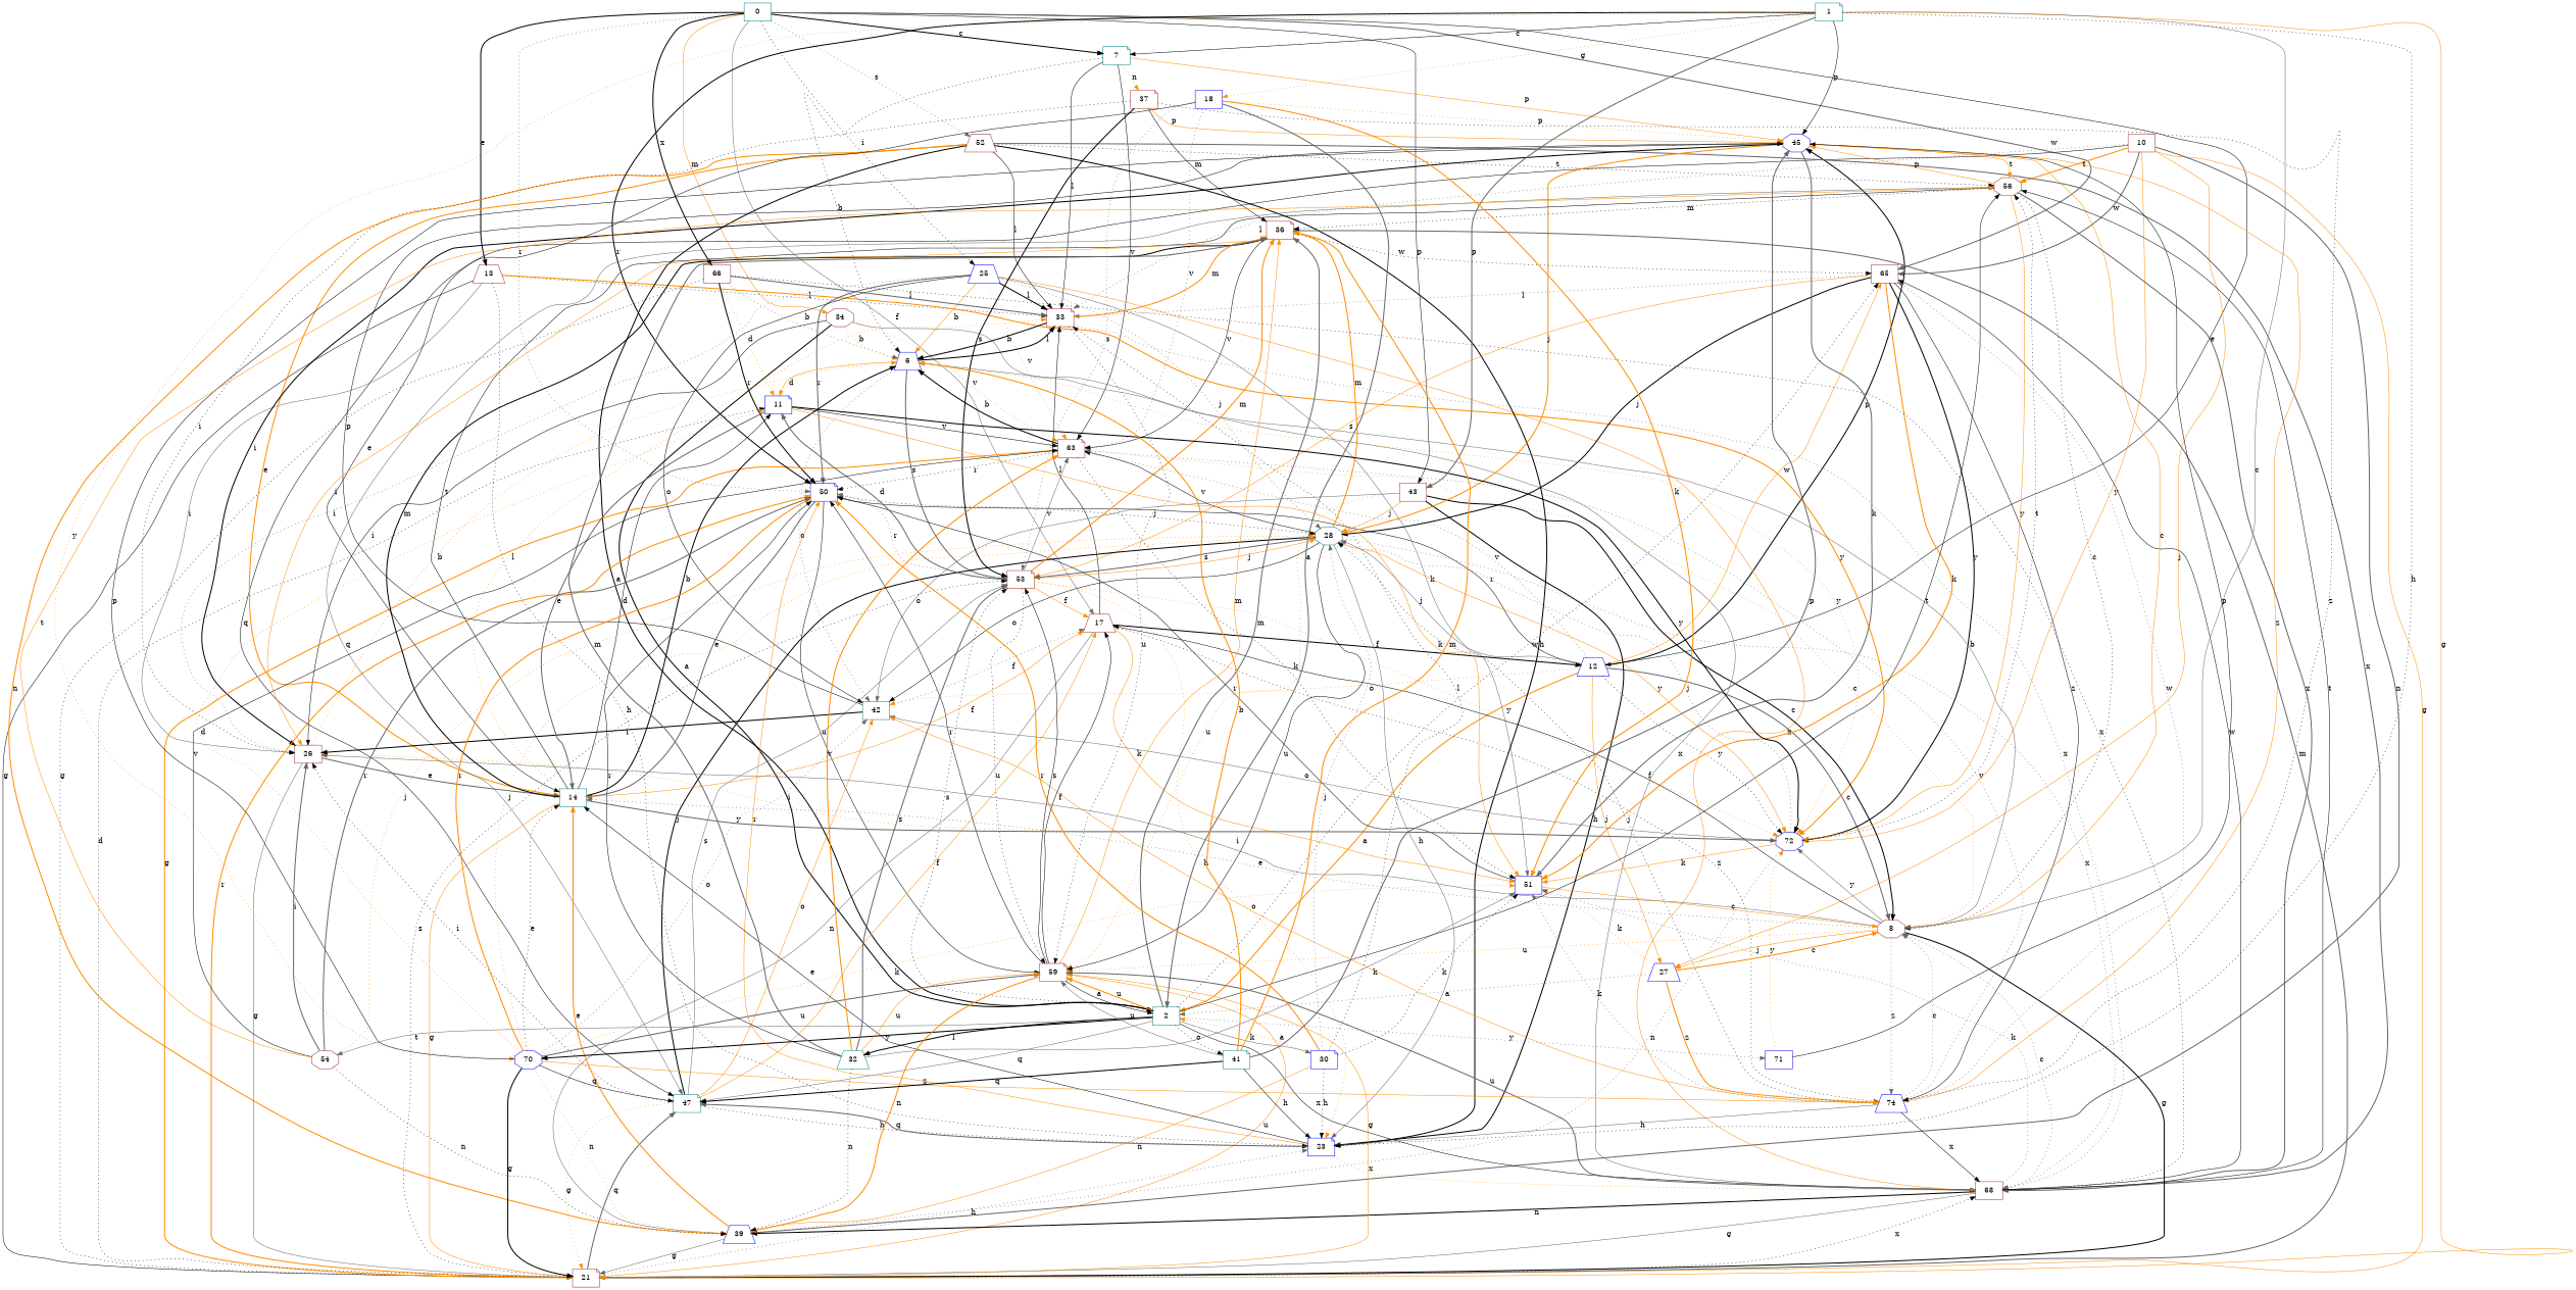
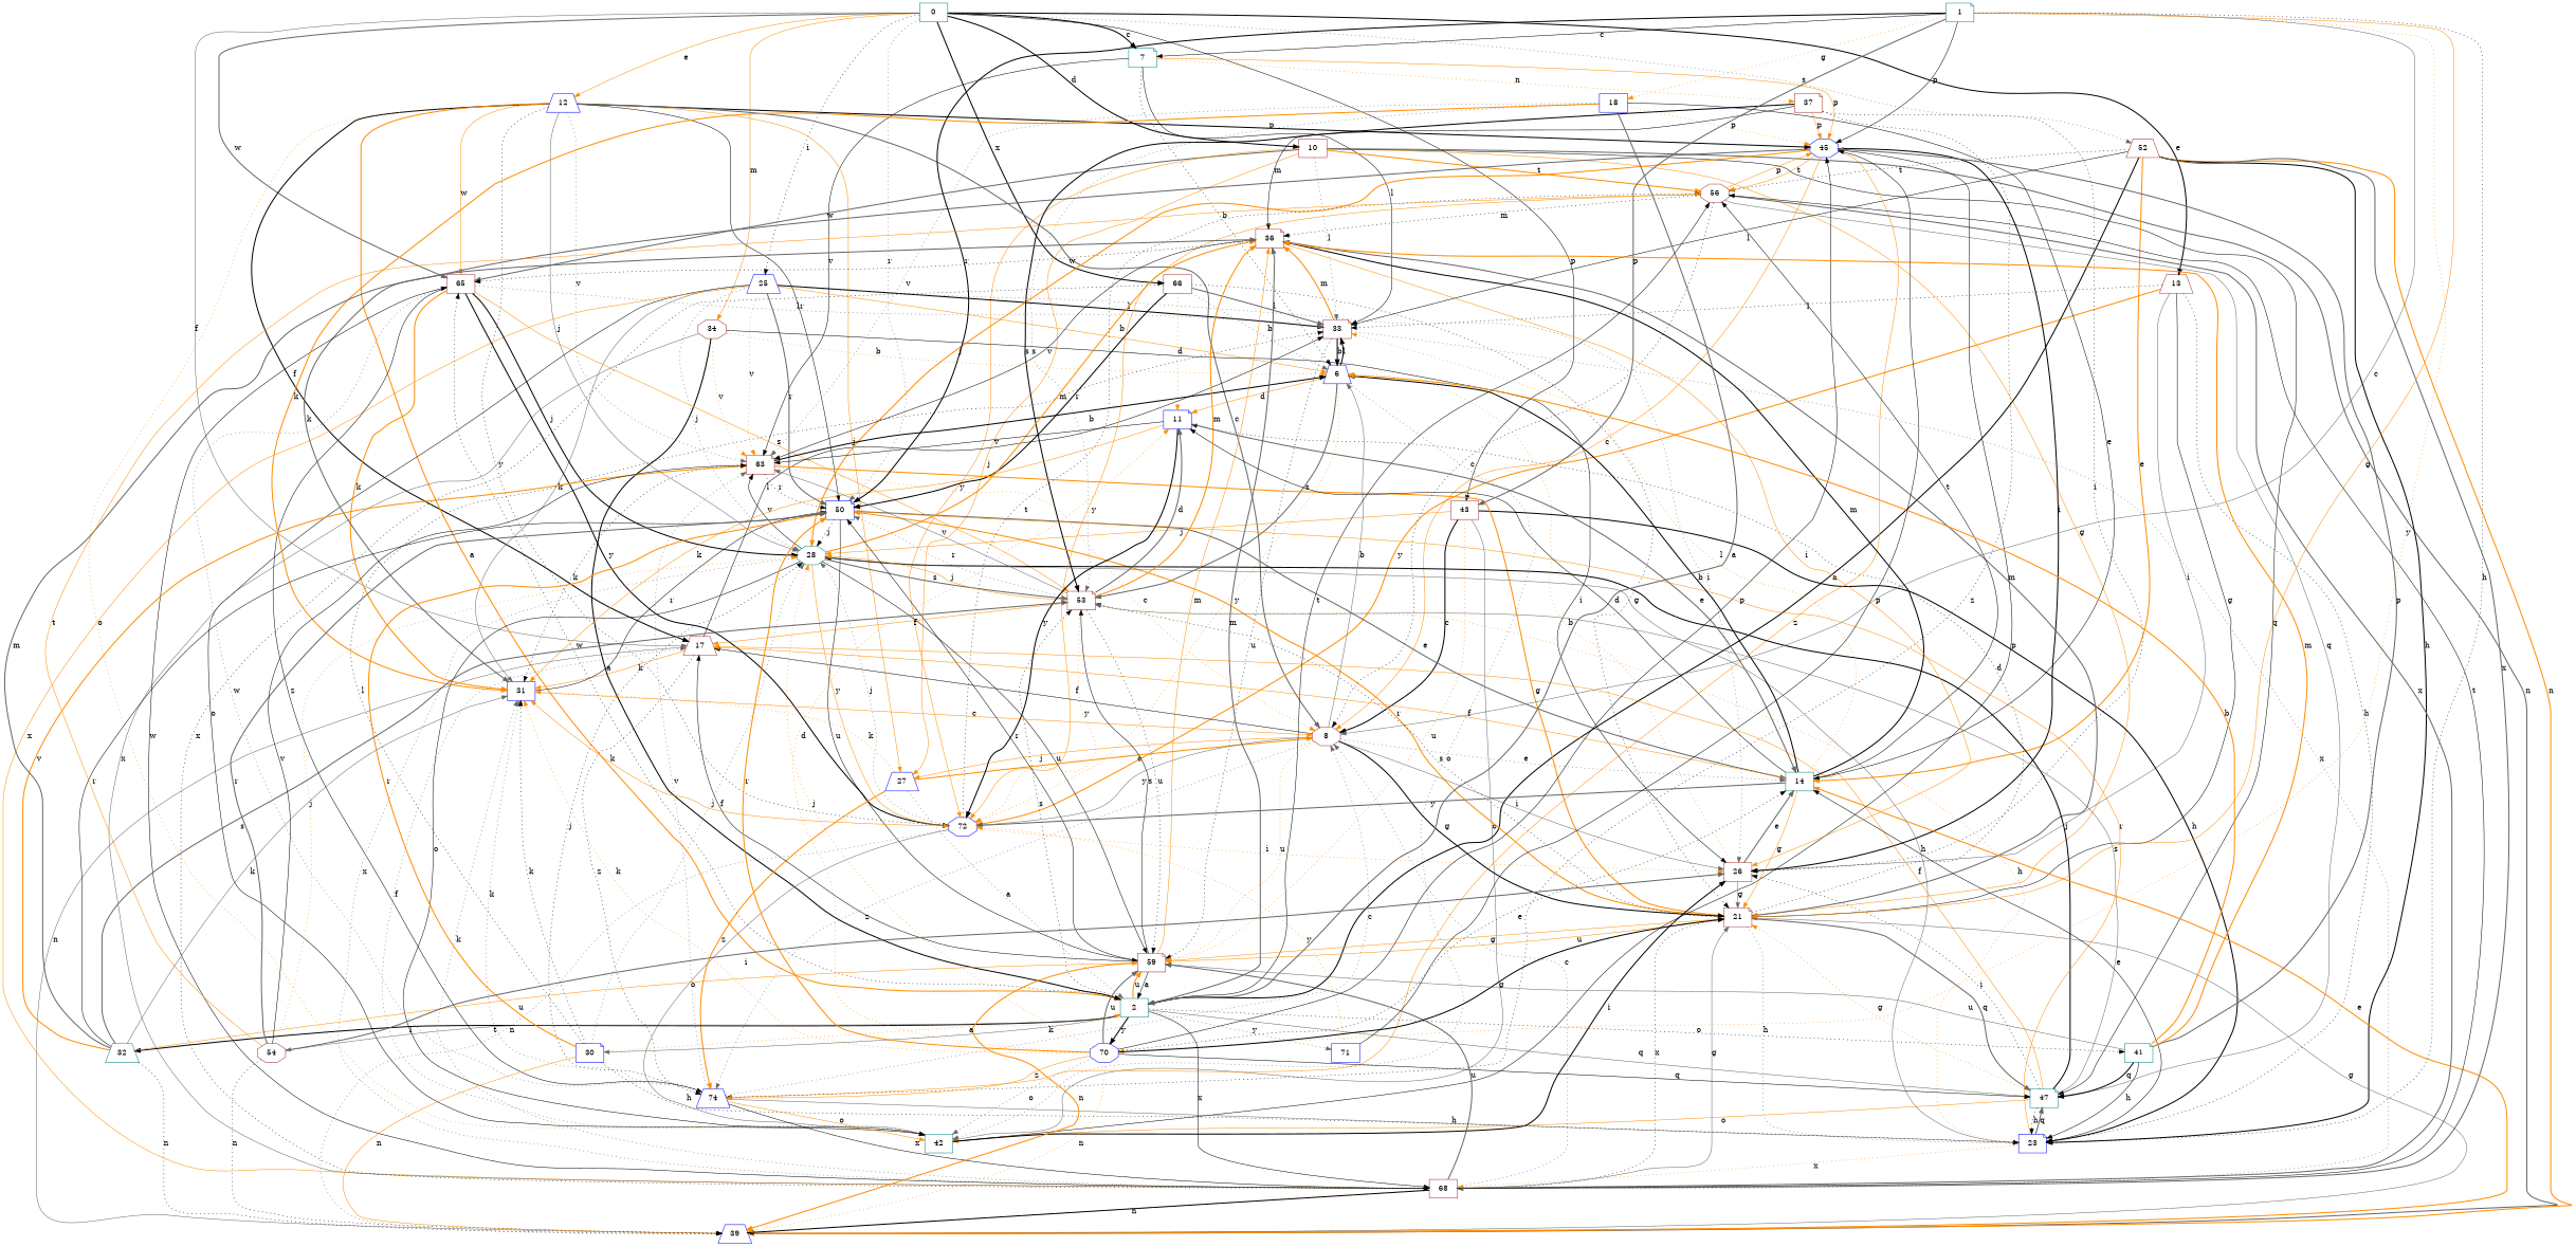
  strict digraph {
    node [color=brown shape=note]
    edge [color=black style=solid]
    0 [color=teal shape=box]
    7 [color=teal]
    10 [shape=box]
    12 [color=blue shape=trapezium]
    13 [shape=trapezium]
    17 [shape=trapezium]
    25 [color=blue shape=trapezium]
    34 [shape=octagon]
    43 [shape=box]
    50 [color=blue]
    52 [shape=trapezium]
    65 [shape=box]
    66 [shape=box]
    45 [color=blue shape=octagon]
    6 [color=blue shape=trapezium]
    33
    37
    63
    21
    47 [color=teal]
    56 [shape=octagon]
    72 [color=blue shape=octagon]
    27 [color=blue shape=trapezium]
    39 [color=blue shape=trapezium]
    8 [shape=octagon]
    2 [color=teal shape=box]
    42 [color=teal shape=box]
    28 [color=teal shape=octagon]
    23 [color=blue]
    26 [shape=box]
    74 [color=blue shape=trapezium]
-   31 [color=blue shape=box label=51]
+   31 [color=blue shape=box]
    68 [shape=box]
    59
    14 [color=teal shape=box]
    53
    11 [color=blue]
    1 [color=teal]
    18 [color=blue shape=box]
    70 [color=blue shape=octagon]
    36
    30 [color=blue]
    32 [color=teal shape=trapezium]
    41 [color=teal]
    54 [shape=octagon]
    71 [color=blue shape=box]
    0 -> 7 [label=c style=bold]
-   0 -> 12 [label=e]
+   0 -> 10 [label=d style=bold]
+   0 -> 12 [color=darkorange label=e]
    0 -> 13 [label=e style=bold]
    0 -> 17 [color=gray40 label=f]
    0 -> 25 [label=i style=dotted]
    0 -> 34 [color=darkorange label=m]
    0 -> 43 [label=p]
    0 -> 50 [color=gray40 label=r style=dotted]
    0 -> 52 [color=gray40 label=s style=dotted]
    0 -> 65 [color=gray40 label=w style=bold]
    0 -> 66 [label=x style=bold]
    7 -> 45 [color=darkorange label=p]
    7 -> 6 [label=b style=dotted]
    7 -> 33 [label=l]
    7 -> 37 [color=darkorange label=n style=dotted]
    7 -> 63 [label=v]
    10 -> 65 [color=gray40 label=w style=bold]
    10 -> 33 [color=gray40 label=l style=dotted]
    10 -> 21 [color=darkorange label=g]
    10 -> 47 [label=q]
    10 -> 56 [color=darkorange label=t style=bold]
    10 -> 72 [color=darkorange label=y]
    10 -> 27 [color=darkorange label=j]
    10 -> 39 [color=gray40 label=n style=bold]
-   17 -> 12 [label=f style=bold]
+   12 -> 17 [label=f style=bold]
    12 -> 50 [label=r]
    12 -> 65 [color=darkorange label=w]
    12 -> 45 [label=p style=bold]
    12 -> 63 [color=gray40 label=v style=dotted]
    12 -> 72 [label=y style=dotted]
    12 -> 27 [color=darkorange label=j]
    12 -> 8 [color=gray40 label=c style=bold]
    12 -> 2 [color=darkorange label=a style=bold]
    12 -> 42 [color=darkorange label=o style=dotted]
    12 -> 28 [color=gray40 label=j]
    13 -> 33 [label=l style=dotted]
    13 -> 21 [label=g]
    13 -> 72 [color=darkorange label=y style=bold]
    13 -> 23 [label=h style=dotted]
    13 -> 26 [color=gray40 label=i]
    17 -> 33 [label=l]
    17 -> 39 [color=gray40 label=n]
    17 -> 74 [label=z style=dotted]
    17 -> 31 [color=darkorange label=k]
    25 -> 50 [color=gray40 label=r style=bold]
    25 -> 6 [color=darkorange label=b]
    25 -> 33 [label=l style=bold]
    25 -> 63 [color=darkorange label=v style=dotted]
    25 -> 42 [label=o]
    25 -> 28 [color=gray40 label=j style=dotted]
    25 -> 26 [color=gray40 label=i style=dotted]
    25 -> 31 [color=gray40 label=k]
    25 -> 68 [color=darkorange label=x]
    34 -> 6 [color=darkorange label=b style=dotted]
    34 -> 63 [color=darkorange label=v style=dotted]
    34 -> 2 [label=a style=bold]
    34 -> 26 [label=i]
    34 -> 68 [color=gray40 label=x]
    43 -> 8 [label=c style=bold]
    43 -> 42 [color=gray40 label=o]
    43 -> 28 [color=darkorange label=j]
    43 -> 23 [label=h style=bold]
    43 -> 59 [color=darkorange label=u style=dotted]
    50 -> 28 [label=j style=dotted]
    50 -> 59 [label=u]
    50 -> 14 [color=gray40 label=e style=bold]
    52 -> 33 [label=l]
    52 -> 56 [label=t style=dotted]
    52 -> 39 [color=darkorange label=n style=bold]
    52 -> 2 [label=a style=bold]
    52 -> 23 [label=h style=bold]
    52 -> 68 [color=gray40 label=x style=bold]
    52 -> 14 [color=darkorange label=e style=bold]
    65 -> 33 [color=gray40 label=l style=dotted]
    65 -> 72 [label=y style=bold]
    65 -> 28 [label=j style=bold]
    65 -> 74 [label=z]
    65 -> 31 [color=darkorange label=k style=bold]
    65 -> 53 [color=darkorange label=s]
    66 -> 50 [label=r style=bold]
    66 -> 6 [color=gray40 label=b style=dotted]
    66 -> 33 [color=gray40 label=l style=bold]
    66 -> 21 [label=g style=dotted]
    66 -> 68 [label=x style=dotted]
    66 -> 11 [color=darkorange label=d style=dotted]
    45 -> 56 [color=darkorange label=t]
    45 -> 8 [color=darkorange label=c]
    45 -> 28 [color=darkorange label=j style=bold]
    45 -> 26 [label=i style=bold]
    45 -> 74 [color=darkorange label=z]
    45 -> 31 [color=gray40 label=k style=bold]
    6 -> 33 [label=l style=bold]
    6 -> 72 [color=darkorange label=y style=dotted]
    6 -> 42 [color=gray40 label=o style=dotted]
    6 -> 53 [color=gray40 label=s style=bold]
    6 -> 11 [color=darkorange label=d]
    33 -> 6 [label=b style=bold]
    33 -> 68 [color=gray40 label=x style=dotted]
    33 -> 59 [label=u style=dotted]
    33 -> 36 [color=darkorange label=m style=bold]
    37 -> 45 [color=darkorange label=p]
    37 -> 26 [label=i style=dotted]
    37 -> 74 [label=z style=dotted]
    37 -> 53 [label=s style=bold]
    37 -> 36 [label=m]
    63 -> 50 [label=r style=dotted]
    63 -> 6 [label=b style=bold]
    63 -> 21 [color=darkorange label=g style=bold]
    63 -> 8 [color=darkorange label=c style=dotted]
    63 -> 31 [label=k style=dotted]
    21 -> 50 [color=darkorange label=r style=bold]
    21 -> 47 [color=gray40 label=q style=bold]
    21 -> 23 [color=gray40 label=h style=dotted]
    21 -> 68 [label=x style=dotted]
    21 -> 59 [color=darkorange label=u]
    21 -> 53 [label=s style=dotted]
    21 -> 11 [label=d style=dotted]
    21 -> 36 [color=gray40 label=m style=bold]
    47 -> 17 [color=darkorange label=f]
    47 -> 21 [color=darkorange label=g style=dotted]
    47 -> 42 [color=darkorange label=o]
    47 -> 28 [label=j style=bold]
    47 -> 23 [label=h style=dotted]
    47 -> 26 [label=i style=dotted]
    47 -> 53 [color=gray40 label=s]
    56 -> 45 [color=darkorange label=p]
    56 -> 47 [color=gray40 label=q]
    56 -> 72 [color=darkorange label=y]
    56 -> 8 [label=c style=dotted]
    56 -> 68 [color=gray40 label=x style=bold]
    56 -> 36 [label=m style=dotted]
    72 -> 56 [label=t style=dotted]
    72 -> 39 [color=gray40 label=n style=dotted]
    72 -> 42 [color=gray40 label=o]
    72 -> 28 [color=gray40 label=j style=dotted]
    72 -> 26 [color=darkorange label=i style=dotted]
    72 -> 31 [color=darkorange label=k]
    27 -> 8 [color=darkorange label=c style=bold]
    27 -> 2 [color=gray40 label=a style=dotted]
    27 -> 74 [color=darkorange label=z style=bold]
    27 -> 31 [color=darkorange label=k style=dotted]
    39 -> 21 [color=gray40 label=g]
    39 -> 14 [color=darkorange label=e style=bold]
    8 -> 17 [label=f]
    8 -> 6 [color=gray40 label=b]
    8 -> 21 [label=g style=bold]
    8 -> 72 [color=gray40 label=y]
    8 -> 27 [color=darkorange label=j]
    8 -> 26 [color=gray40 label=i]
    8 -> 74 [color=gray40 label=z style=dotted]
    8 -> 59 [color=darkorange label=u style=dotted]
    8 -> 14 [color=gray40 label=e style=dotted]
    2 -> 65 [label=w style=dotted]
    2 -> 47 [color=gray40 label=q]
    2 -> 56 [label=t]
    2 -> 68 [label=x]
    2 -> 59 [color=darkorange label=u style=bold]
    2 -> 53 [label=s style=dotted]
    2 -> 70 [label=y style=bold]
    2 -> 36 [color=gray40 label=m style=bold]
    2 -> 30 [color=gray40 label=k]
    2 -> 32 [label=l style=bold]
    2 -> 41 [label=o style=dotted]
    2 -> 54 [color=gray40 label=t]
    2 -> 71 [color=gray40 label=y style=dotted]
    42 -> 17 [color=gray40 label=f style=dotted]
    42 -> 45 [label=p]
    42 -> 26 [label=i style=bold]
    28 -> 63 [label=v]
    28 -> 72 [color=darkorange label=y]
    28 -> 42 [label=o]
    28 -> 23 [color=gray40 label=h]
    28 -> 68 [color=gray40 label=x style=dotted]
    28 -> 59 [label=u]
    28 -> 53 [color=gray40 label=s style=bold]
    28 -> 36 [color=darkorange label=m style=bold]
    23 -> 50 [color=darkorange label=r]
    23 -> 47 [color=gray40 label=q style=bold]
    23 -> 68 [color=darkorange label=x style=dotted]
    23 -> 14 [label=e]
    26 -> 6 [color=darkorange label=b style=dotted]
    26 -> 21 [color=gray40 label=g]
    26 -> 14 [color=gray40 label=e style=bold]
    74 -> 65 [color=gray40 label=w style=dotted]
    74 -> 63 [color=gray40 label=v style=dotted]
    74 -> 8 [color=gray40 label=c style=dotted]
    74 -> 42 [color=darkorange label=o]
    74 -> 28 [label=j style=dotted]
    74 -> 23 [color=gray40 label=h]
    74 -> 31 [color=gray40 label=k style=dotted]
    74 -> 68 [label=x]
    31 -> 50 [label=r]
    31 -> 8 [color=darkorange label=c]
    68 -> 65 [label=w]
    68 -> 21 [color=gray40 label=g]
    68 -> 56 [label=t]
    68 -> 39 [label=n style=bold]
    68 -> 8 [color=gray40 label=c style=dotted]
    68 -> 31 [color=gray40 label=k style=dotted]
    68 -> 59 [color=gray40 label=u style=bold]
    59 -> 17 [label=f]
    59 -> 50 [label=r]
    59 -> 21 [color=darkorange label=g]
    59 -> 39 [color=darkorange label=n style=bold]
    59 -> 2 [label=a]
    59 -> 53 [label=s]
    59 -> 36 [color=darkorange label=m]
    14 -> 17 [color=darkorange label=f]
    14 -> 6 [label=b style=bold]
    14 -> 33 [color=darkorange label=l style=dotted]
    14 -> 21 [color=darkorange label=g]
    14 -> 56 [label=t]
    14 -> 72 [color=gray40 label=y style=bold]
    14 -> 11 [label=d]
    14 -> 36 [label=m style=bold]
    53 -> 17 [color=darkorange label=f]
    53 -> 50 [color=gray40 label=r style=dotted]
    53 -> 63 [color=gray40 label=v]
    53 -> 72 [color=darkorange label=y style=dotted]
    53 -> 28 [color=darkorange label=j]
    53 -> 23 [color=darkorange label=h style=dotted]
    53 -> 59 [label=u style=dotted]
    53 -> 11 [color=gray40 label=d style=bold]
    53 -> 36 [color=darkorange label=m style=bold]
    11 -> 63 [label=v]
    11 -> 72 [label=y style=bold]
    11 -> 31 [color=darkorange label=k]
    11 -> 14 [color=gray40 label=e style=bold]
    1 -> 7 [label=c]
    1 -> 43 [color=gray40 label=p style=bold]
    1 -> 50 [label=r style=bold]
    1 -> 45 [label=p]
    1 -> 21 [color=darkorange label=g]
    1 -> 8 [color=gray40 label=c]
    1 -> 23 [label=h style=dotted]
    1 -> 18 [color=darkorange label=g style=dotted]
    1 -> 70 [color=darkorange label=y style=dotted]
    18 -> 45 [color=darkorange label=p style=dotted]
    18 -> 63 [color=gray40 label=v style=dotted]
    18 -> 2 [color=gray40 label=a style=bold]
    18 -> 31 [color=darkorange label=k style=bold]
    18 -> 14 [label=e]
    18 -> 53 [color=gray40 label=s style=dotted]
    70 -> 50 [color=darkorange label=r style=bold]
    70 -> 45 [label=p]
    70 -> 21 [label=g style=bold]
    70 -> 47 [label=q]
    70 -> 39 [color=darkorange label=n style=dotted]
    70 -> 42 [color=gray40 label=o style=dotted]
    70 -> 28 [color=darkorange label=j style=dotted]
    70 -> 74 [color=darkorange label=z]
    70 -> 31 [color=darkorange label=k style=dotted]
    70 -> 59 [color=gray40 label=u style=bold]
    70 -> 14 [label=e style=dotted]
    70 -> 11 [color=darkorange label=d style=dotted]
    36 -> 65 [label=w style=dotted]
    36 -> 63 [label=v]
    36 -> 26 [color=darkorange label=i]
    30 -> 50 [color=darkorange label=r style=bold]
    30 -> 33 [label=l style=dotted]
    30 -> 39 [color=darkorange label=n]
    30 -> 2 [color=darkorange label=a style=dotted]
    30 -> 28 [color=gray40 label=j style=dotted]
    30 -> 23 [label=h style=dotted]
    30 -> 31 [label=k style=dotted]
    32 -> 50 [label=r]
    32 -> 63 [color=darkorange label=v style=bold]
    32 -> 39 [label=n style=dotted]
    32 -> 31 [color=gray40 label=k]
    32 -> 59 [color=darkorange label=u]
    32 -> 53 [color=gray40 label=s style=bold]
    32 -> 36 [color=gray40 label=m style=bold]
    41 -> 45 [color=gray40 label=p style=bold]
    41 -> 6 [color=darkorange label=b style=bold]
    41 -> 47 [label=q style=bold]
    41 -> 23 [label=h]
    41 -> 59 [color=gray40 label=u]
    41 -> 36 [color=darkorange label=m style=bold]
    54 -> 50 [color=gray40 label=r style=bold]
    54 -> 63 [label=v]
    54 -> 56 [color=darkorange label=t]
    54 -> 39 [label=n style=dotted]
    54 -> 28 [color=darkorange label=j style=dotted]
    54 -> 26 [color=gray40 label=i style=bold]
    71 -> 45 [label=p]
    71 -> 72 [color=darkorange label=y style=dotted]
  }
